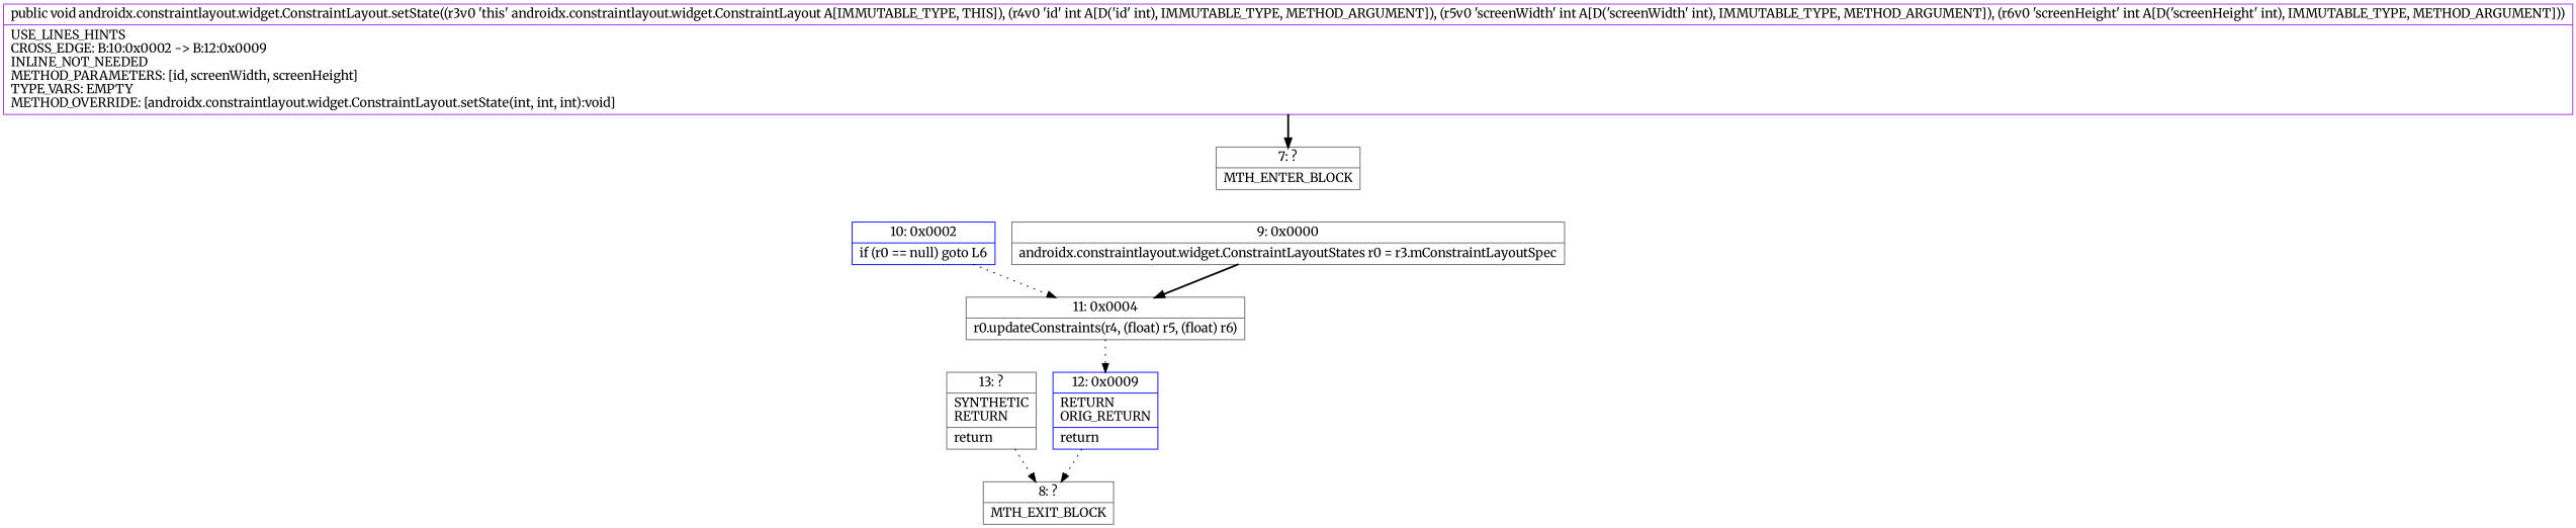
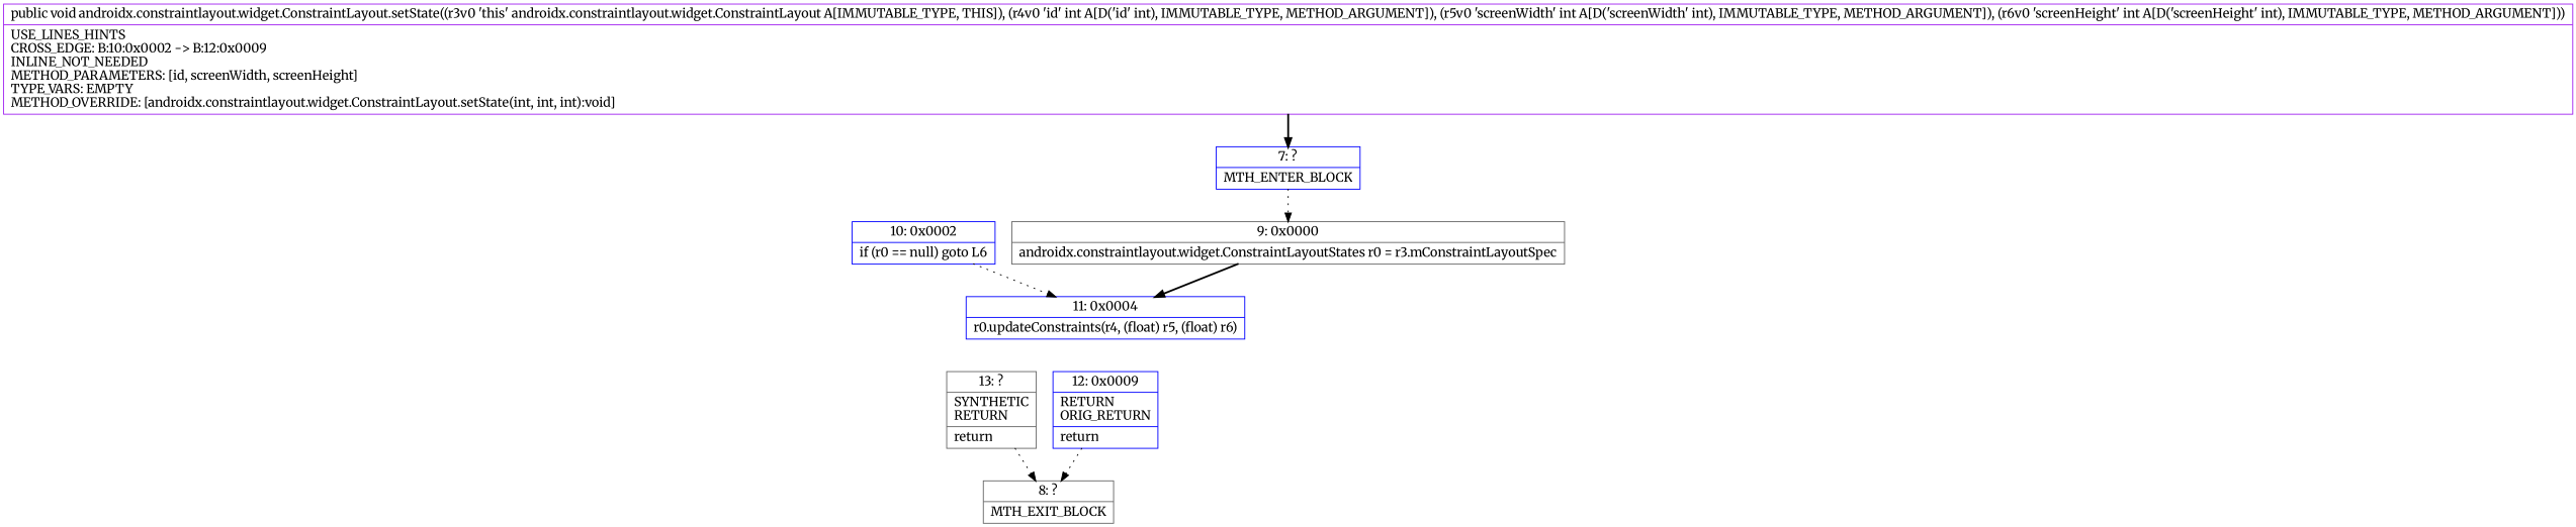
  digraph {
    fontname=Merriweather
    node [color=blue fontname=Merriweather shape=record]
    edge [fontname=Merriweather style=dotted]
-   n1 [color=gray40 label="{7\:\ ?|MTH_ENTER_BLOCK\l}"]
+   n1 [label="{7\:\ ?|MTH_ENTER_BLOCK\l}"]
    n2 [color=gray40 label="{9\:\ 0x0000|androidx.constraintlayout.widget.ConstraintLayoutStates r0 = r3.mConstraintLayoutSpec\l}"]
-   n3 [color=gray40 label="{11\:\ 0x0004|r0.updateConstraints(r4, (float) r5, (float) r6)\l}"]
+   n3 [label="{11\:\ 0x0004|r0.updateConstraints(r4, (float) r5, (float) r6)\l}"]
    n4 [label="{10\:\ 0x0002|if (r0 == null) goto L6\l}"]
    n5 [label="{12\:\ 0x0009|RETURN\lORIG_RETURN\l|return\l}"]
    n6 [color=gray40 label="{13\:\ ?|SYNTHETIC\lRETURN\l|return\l}"]
    n7 [color=gray40 label="{8\:\ ?|MTH_EXIT_BLOCK\l}"]
    n8 [color=purple label="{public void androidx.constraintlayout.widget.ConstraintLayout.setState((r3v0 'this' androidx.constraintlayout.widget.ConstraintLayout A[IMMUTABLE_TYPE, THIS]), (r4v0 'id' int A[D('id' int), IMMUTABLE_TYPE, METHOD_ARGUMENT]), (r5v0 'screenWidth' int A[D('screenWidth' int), IMMUTABLE_TYPE, METHOD_ARGUMENT]), (r6v0 'screenHeight' int A[D('screenHeight' int), IMMUTABLE_TYPE, METHOD_ARGUMENT]))  | USE_LINES_HINTS\lCROSS_EDGE: B:10:0x0002 \-\> B:12:0x0009\lINLINE_NOT_NEEDED\lMETHOD_PARAMETERS: [id, screenWidth, screenHeight]\lTYPE_VARS: EMPTY\lMETHOD_OVERRIDE: [androidx.constraintlayout.widget.ConstraintLayout.setState(int, int, int):void]\l}"]
+   n1 -> n2
    n2 -> n3 [style=bold]
-   n3 -> n5
    n4 -> n3
    n5 -> n7
    n6 -> n7
    n8 -> n1 [style=bold]
  }
